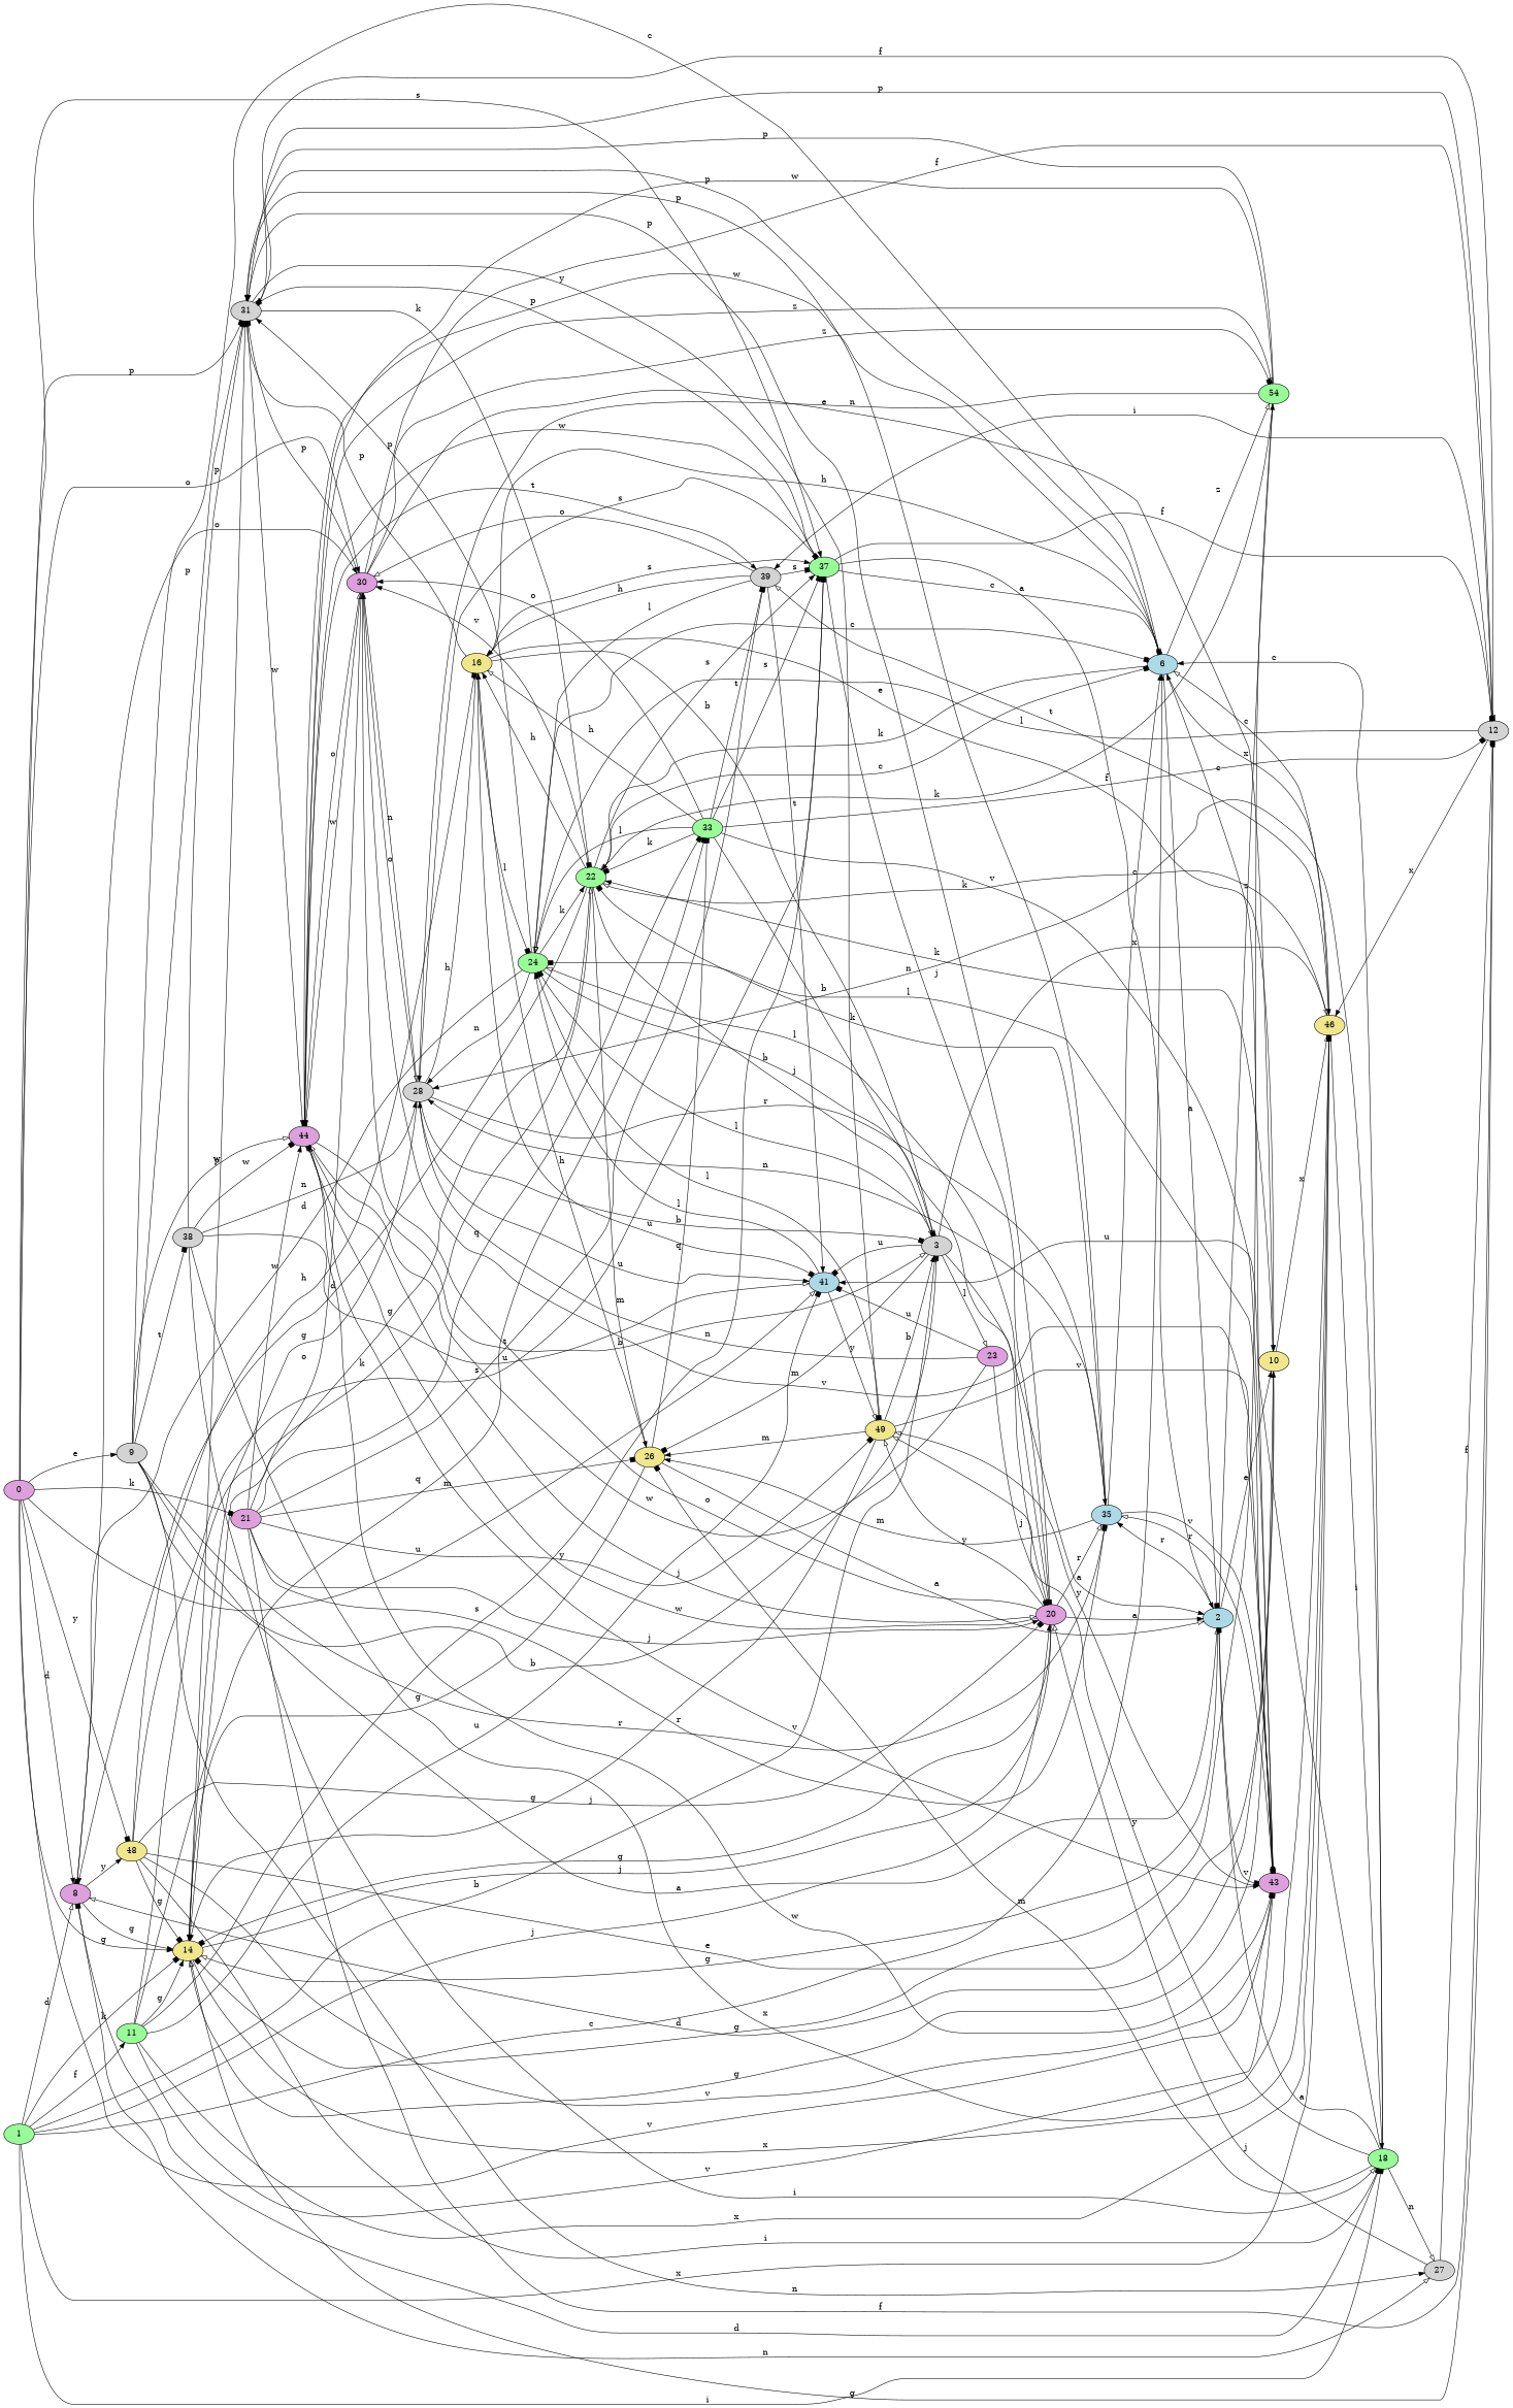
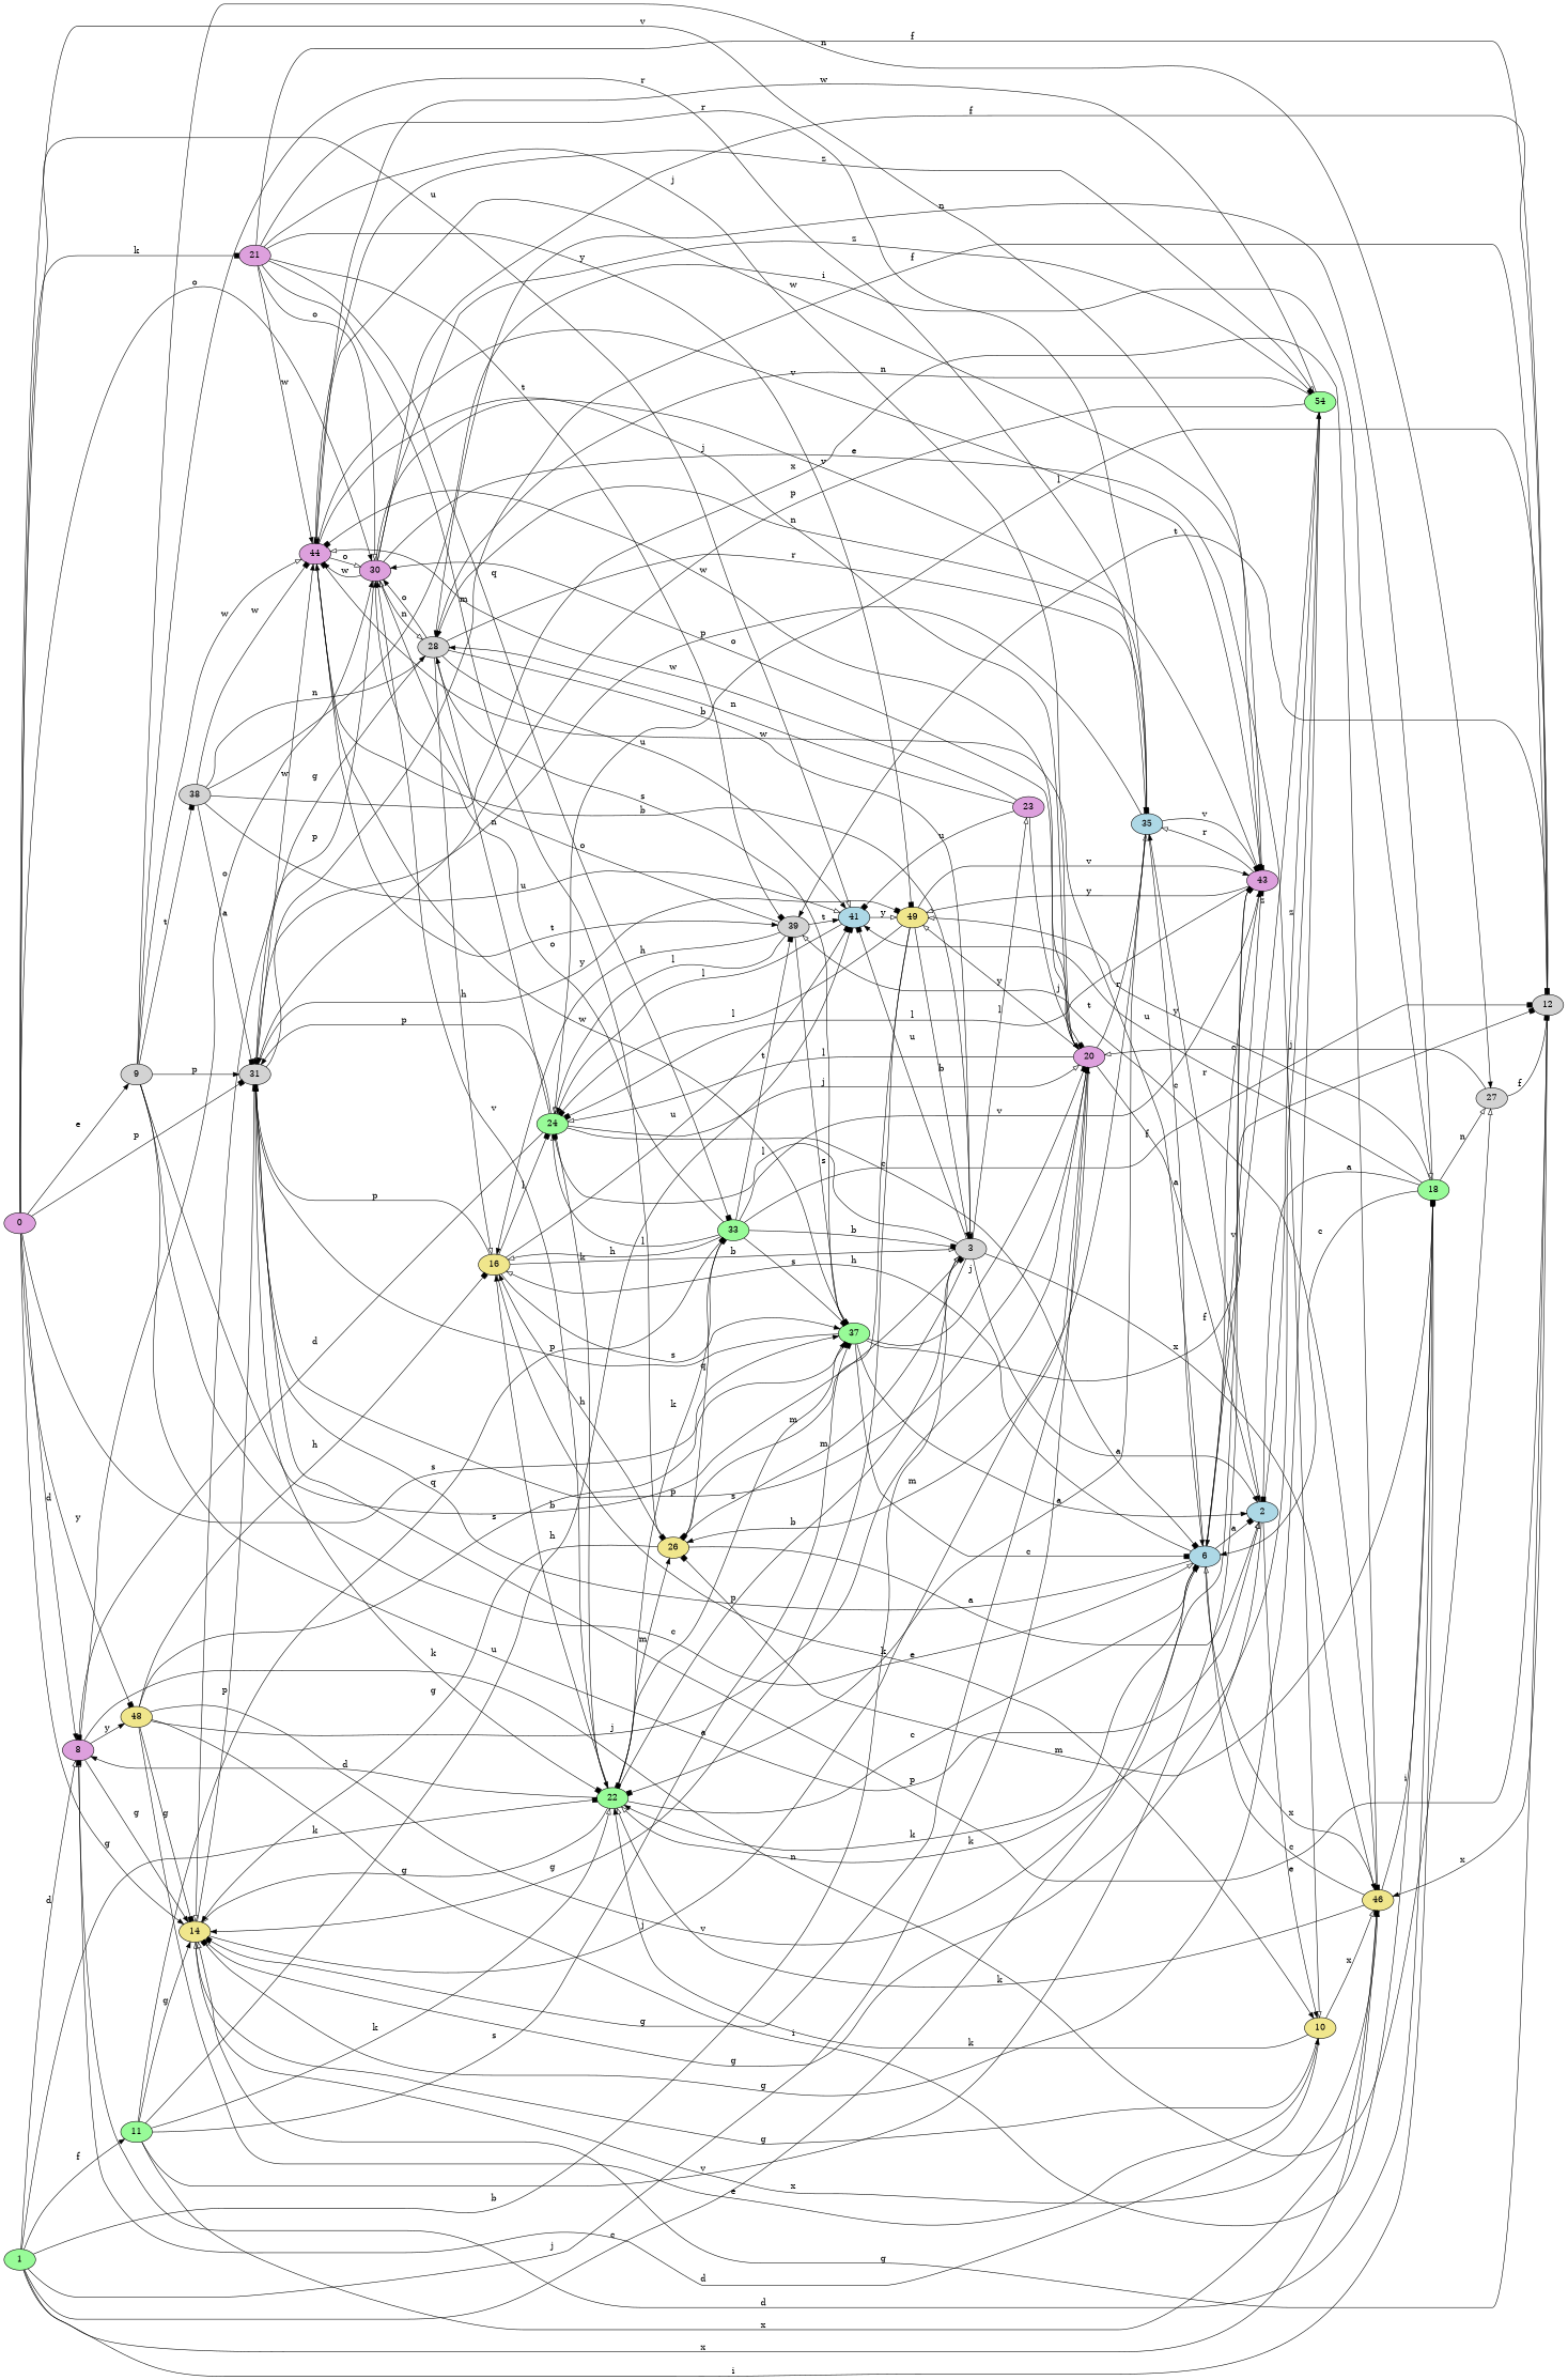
  strict digraph {
    rankdir=LR
    node [fillcolor=plum style=filled]
    edge [arrowhead=normal]
    0
    8
    9 [fillcolor=lightgrey]
    14 [fillcolor=khaki]
    21
    30
    31 [fillcolor=lightgrey]
    37 [fillcolor=palegreen]
    41 [fillcolor=lightblue]
    43
    48 [fillcolor=khaki]
    27 [fillcolor=lightgrey]
    3 [fillcolor=lightgrey]
    6 [fillcolor=lightblue]
    2 [fillcolor=lightblue]
    35 [fillcolor=lightblue]
    44
    38 [fillcolor=lightgrey]
    20
    46 [fillcolor=khaki]
    26 [fillcolor=khaki]
    33 [fillcolor=palegreen]
    12 [fillcolor=lightgrey]
    39 [fillcolor=lightgrey]
    49 [fillcolor=khaki]
    10 [fillcolor=khaki]
    54 [fillcolor=palegreen]
    28 [fillcolor=lightgrey]
    22 [fillcolor=palegreen]
    24 [fillcolor=palegreen]
    18 [fillcolor=palegreen]
    16 [fillcolor=khaki]
    1 [fillcolor=palegreen]
    11 [fillcolor=palegreen]
    23
    0 -> 8 [label=d]
    0 -> 9 [label=e]
    0 -> 14 [label=g]
    0 -> 21 [arrowhead=box label=k]
    0 -> 30 [label=o]
    0 -> 31 [arrowhead=box label=p]
    0 -> 37 [label=s]
    0 -> 41 [arrowhead=onormal label=u]
    0 -> 43 [arrowhead=box label=v]
    0 -> 48 [arrowhead=box label=y]
    8 -> 14 [label=g]
    8 -> 30 [label=o]
    8 -> 48 [label=y]
    8 -> 27 [arrowhead=onormal label=n]
    9 -> 31 [label=p]
    9 -> 27 [label=n]
    9 -> 3 [arrowhead=box label=b]
    9 -> 6 [arrowhead=onormal label=c]
    9 -> 2 [arrowhead=onormal label=a]
    9 -> 35 [label=r]
    9 -> 44 [arrowhead=onormal label=w]
    9 -> 38 [arrowhead=box label=t]
    14 -> 31 [label=p]
    14 -> 20 [arrowhead=onormal label=j]
    14 -> 46 [label=x]
    21 -> 30 [arrowhead=onormal label=o]
    21 -> 35 [arrowhead=box label=r]
    21 -> 44 [label=w]
    21 -> 20 [label=j]
    21 -> 26 [arrowhead=box label=m]
    21 -> 33 [arrowhead=box label=q]
    21 -> 12 [label=f]
    21 -> 39 [arrowhead=box label=t]
    21 -> 49 [arrowhead=box label=y]
    30 -> 31 [arrowhead=box label=p]
    30 -> 43 [arrowhead=box label=v]
    30 -> 44 [label=w]
    30 -> 12 [arrowhead=box label=f]
    30 -> 10 [arrowhead=onormal label=e]
    30 -> 54 [arrowhead=box label=z]
    30 -> 28 [arrowhead=onormal label=n]
    31 -> 44 [label=w]
    31 -> 12 [arrowhead=onormal label=f]
    31 -> 49 [arrowhead=box label=y]
    31 -> 22 [arrowhead=box label=k]
    37 -> 31 [arrowhead=box label=p]
    37 -> 6 [arrowhead=box label=c]
    37 -> 2 [label=a]
    37 -> 44 [label=w]
    37 -> 20 [arrowhead=box label=j]
    37 -> 12 [arrowhead=box label=f]
    41 -> 49 [arrowhead=onormal label=y]
    41 -> 24 [label=l]
    43 -> 6 [label=c]
    43 -> 35 [arrowhead=onormal label=r]
    43 -> 44 [arrowhead=onormal label=w]
    43 -> 49 [arrowhead=onormal label=y]
    43 -> 24 [arrowhead=box label=l]
    48 -> 14 [arrowhead=box label=g]
    48 -> 37 [arrowhead=box label=s]
    48 -> 43 [arrowhead=box label=v]
    48 -> 20 [arrowhead=box label=j]
    48 -> 10 [label=e]
    48 -> 18 [arrowhead=box label=i]
    48 -> 16 [arrowhead=box label=h]
    27 -> 20 [arrowhead=onormal label=j]
    27 -> 12 [arrowhead=box label=f]
    3 -> 41 [arrowhead=box label=u]
    3 -> 2 [label=a]
    3 -> 46 [arrowhead=onormal label=x]
    3 -> 26 [arrowhead=box label=m]
    3 -> 24 [arrowhead=box label=l]
    3 -> 23 [arrowhead=onormal label=l]
    6 -> 31 [label=p]
-   2 -> 43 [arrowhead=box label=v]
+   6 -> 43 [arrowhead=box label=v]
    6 -> 2 [arrowhead=box label=a]
    6 -> 44 [arrowhead=box label=w]
    6 -> 46 [label=x]
    6 -> 54 [arrowhead=onormal label=z]
    6 -> 22 [label=k]
    6 -> 16 [arrowhead=onormal label=h]
    2 -> 14 [arrowhead=onormal label=g]
    2 -> 35 [label=r]
    2 -> 10 [label=e]
    2 -> 54 [label=z]
    35 -> 31 [arrowhead=onormal label=p]
    35 -> 43 [arrowhead=box label=v]
    35 -> 6 [label=c]
    35 -> 26 [label=m]
    35 -> 28 [label=n]
    35 -> 22 [arrowhead=box label=k]
    44 -> 30 [arrowhead=onormal label=o]
    44 -> 43 [label=v]
    44 -> 3 [arrowhead=onormal label=b]
    44 -> 20 [arrowhead=onormal label=j]
    44 -> 39 [label=t]
    44 -> 54 [arrowhead=onormal label=z]
-   38 -> 31 [arrowhead=box label=p]
+   38 -> 31 [arrowhead=box label=a]
    38 -> 41 [arrowhead=onormal label=u]
    38 -> 44 [arrowhead=box label=w]
    38 -> 46 [arrowhead=box label=x]
    38 -> 28 [label=n]
    38 -> 18 [arrowhead=onormal label=i]
    20 -> 14 [arrowhead=box label=g]
    20 -> 30 [label=o]
    20 -> 31 [label=p]
    20 -> 2 [label=a]
    20 -> 35 [arrowhead=onormal label=r]
    20 -> 44 [arrowhead=box label=w]
    20 -> 49 [arrowhead=onormal label=y]
    20 -> 24 [arrowhead=onormal label=l]
    46 -> 6 [arrowhead=onormal label=c]
    46 -> 39 [arrowhead=onormal label=t]
    46 -> 22 [arrowhead=onormal label=k]
    46 -> 18 [label=i]
    26 -> 14 [label=g]
    26 -> 2 [arrowhead=onormal label=a]
    26 -> 33 [arrowhead=box label=q]
    26 -> 16 [label=h]
    33 -> 30 [label=o]
    33 -> 37 [arrowhead=box label=s]
    33 -> 43 [label=v]
    33 -> 3 [arrowhead=box label=b]
    33 -> 12 [arrowhead=box label=f]
    33 -> 39 [arrowhead=box label=t]
    33 -> 22 [arrowhead=box label=k]
    33 -> 24 [arrowhead=onormal label=l]
    33 -> 16 [arrowhead=onormal label=h]
    12 -> 14 [arrowhead=onormal label=g]
    12 -> 31 [label=p]
    12 -> 46 [label=x]
-   12 -> 39 [label=i]
+   12 -> 39 [label=t]
    12 -> 24 [arrowhead=onormal label=l]
    39 -> 30 [arrowhead=onormal label=o]
    39 -> 37 [arrowhead=box label=s]
    39 -> 41 [label=t]
    39 -> 24 [arrowhead=onormal label=l]
    39 -> 16 [label=h]
    49 -> 14 [label=g]
    49 -> 43 [label=v]
    49 -> 3 [label=b]
    49 -> 26 [label=m]
    49 -> 24 [arrowhead=box label=l]
    10 -> 8 [arrowhead=onormal label=d]
    10 -> 14 [arrowhead=onormal label=g]
    10 -> 46 [arrowhead=onormal label=x]
    10 -> 22 [label=k]
    54 -> 14 [arrowhead=box label=g]
    54 -> 31 [label=p]
    54 -> 44 [arrowhead=box label=w]
    54 -> 28 [label=n]
    54 -> 22 [arrowhead=onormal label=k]
    28 -> 14 [arrowhead=onormal label=g]
    28 -> 30 [label=o]
    28 -> 37 [arrowhead=box label=s]
    28 -> 41 [label=u]
    28 -> 3 [arrowhead=box label=b]
    28 -> 35 [label=r]
    28 -> 16 [arrowhead=onormal label=h]
    22 -> 8 [label=d]
    22 -> 14 [arrowhead=onormal label=g]
    22 -> 30 [label=v]
    22 -> 37 [label=s]
    22 -> 3 [arrowhead=onormal label=b]
    22 -> 6 [arrowhead=box label=c]
    22 -> 26 [label=m]
    22 -> 16 [label=h]
    24 -> 8 [arrowhead=box label=d]
    24 -> 31 [label=p]
    24 -> 6 [arrowhead=box label=c]
    24 -> 20 [arrowhead=onormal label=j]
    24 -> 28 [label=n]
    24 -> 22 [label=k]
    18 -> 8 [arrowhead=box label=d]
    18 -> 41 [label=u]
    18 -> 27 [arrowhead=onormal label=n]
    18 -> 6 [label=c]
    18 -> 2 [arrowhead=box label=a]
    18 -> 26 [arrowhead=box label=m]
    18 -> 49 [arrowhead=onormal label=y]
    18 -> 28 [label=n]
    16 -> 31 [arrowhead=onormal label=p]
    16 -> 37 [label=s]
    16 -> 41 [arrowhead=box label=u]
    16 -> 3 [arrowhead=onormal label=b]
    16 -> 10 [label=e]
    16 -> 24 [arrowhead=box label=l]
    1 -> 8 [arrowhead=onormal label=d]
    1 -> 3 [arrowhead=onormal label=b]
    1 -> 6 [label=c]
    1 -> 20 [label=j]
    1 -> 46 [arrowhead=onormal label=x]
-   1 -> 14 [arrowhead=box label=k]
+   1 -> 22 [arrowhead=box label=k]
    1 -> 18 [arrowhead=box label=i]
    1 -> 11 [label=f]
    11 -> 14 [label=g]
    11 -> 37 [arrowhead=box label=s]
    11 -> 41 [arrowhead=box label=u]
    11 -> 43 [arrowhead=box label=v]
    11 -> 46 [arrowhead=box label=x]
    11 -> 33 [arrowhead=box label=q]
    11 -> 22 [arrowhead=onormal label=k]
    23 -> 41 [arrowhead=box label=u]
    23 -> 44 [arrowhead=onormal label=w]
    23 -> 20 [arrowhead=box label=j]
    23 -> 28 [label=n]
  }
